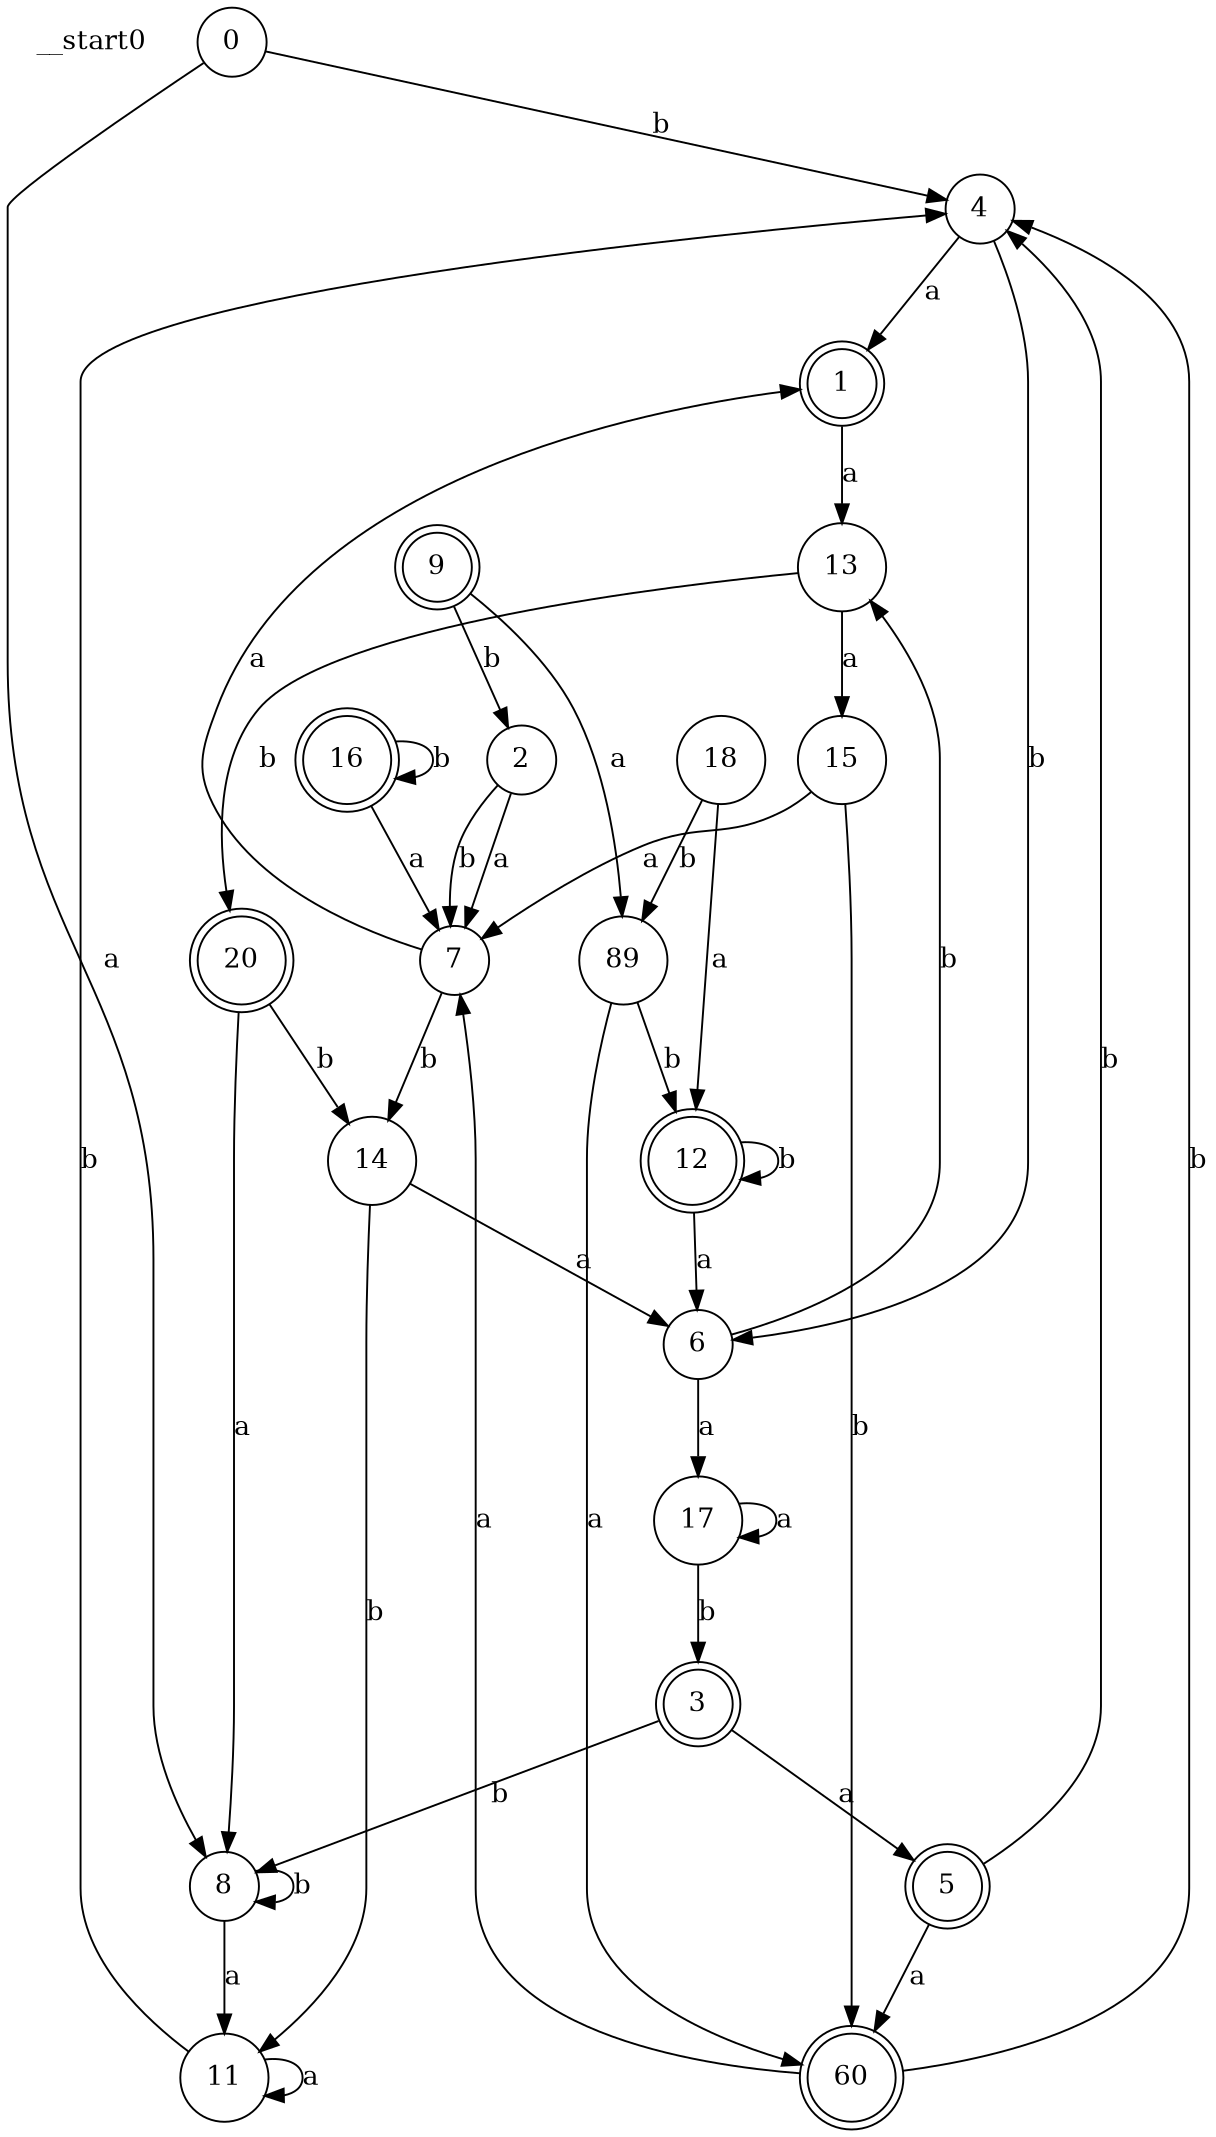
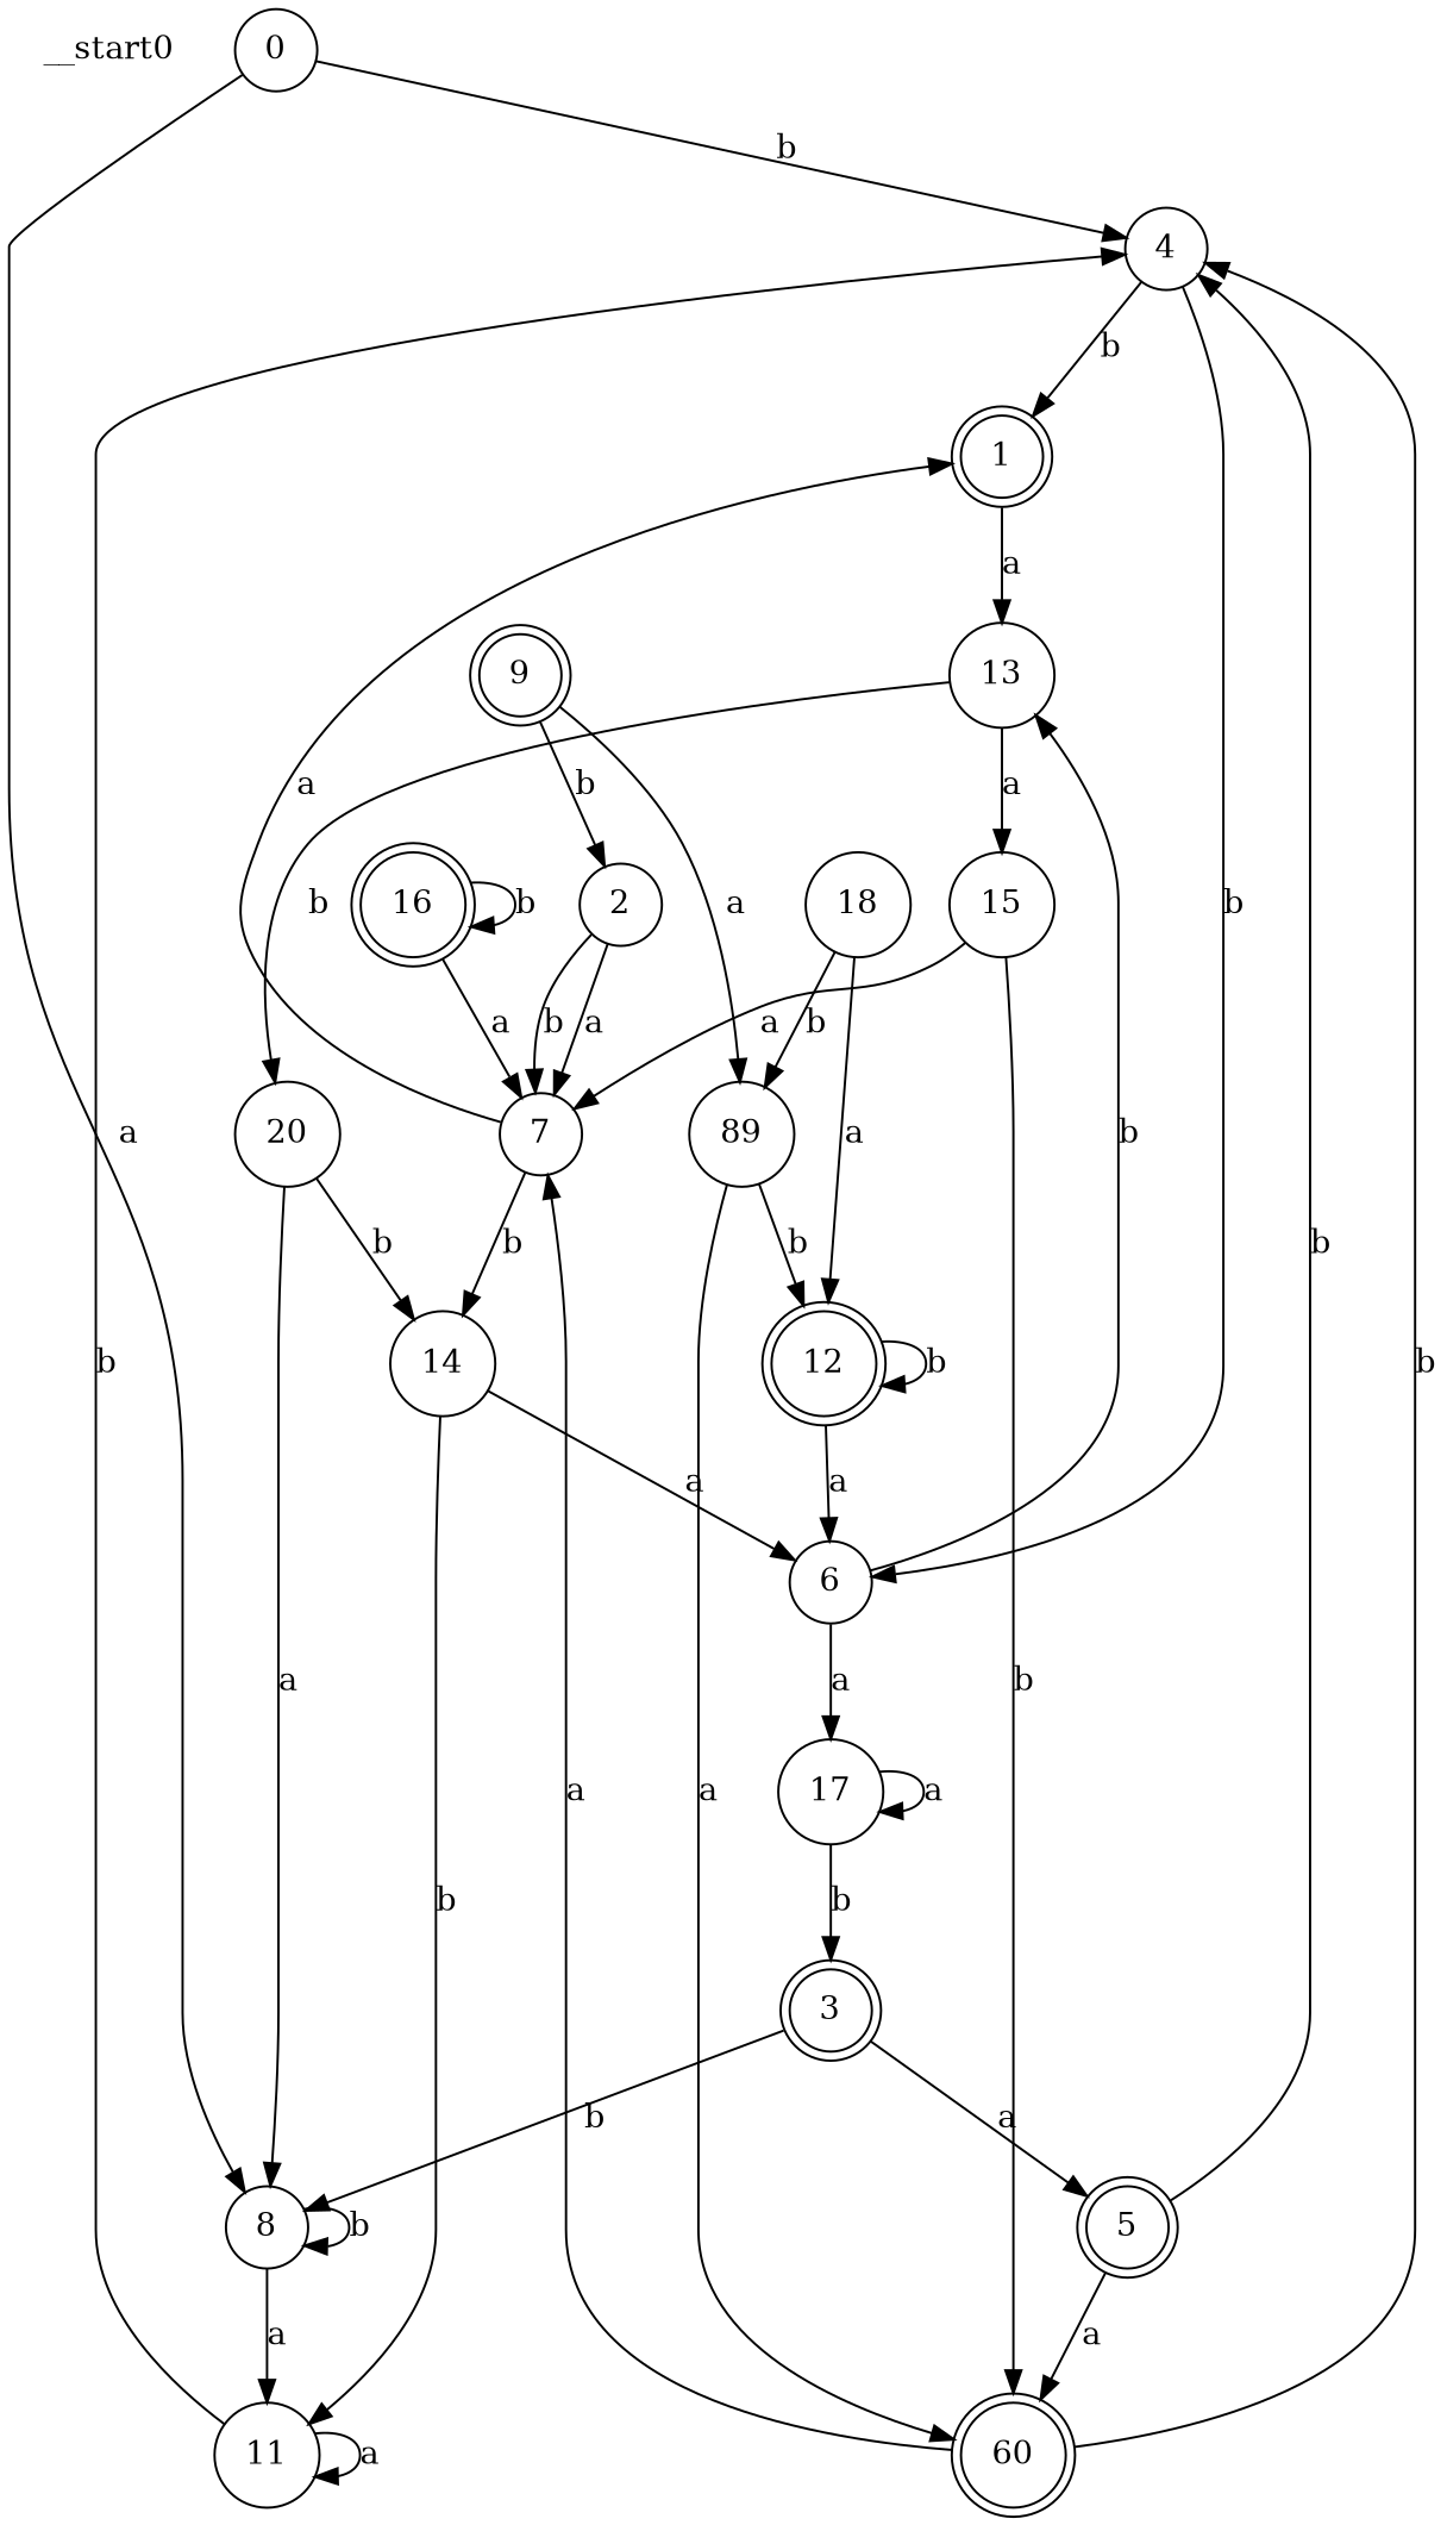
  digraph {
    fontname="DejaVu Serif"
    rankdir=TB
    node [fontname="DejaVu Serif" shape=circle color=black fillcolor=white style=filled]
    edge [fontname="DejaVu Serif"]
    __start0 [shape=none color="" fillcolor="" style=""]
    n2 [label=0]
    n3 [label=4]
    n4 [label=8]
    n5 [label=1 shape=doublecircle style="rounded,filled"]
    n6 [label=6]
    n7 [label=11]
    n8 [label=13]
    n9 [label=15]
-   n10 [label=20 shape=doublecircle style="rounded,filled"]
+   n10 [label=20 style="rounded,filled"]
    n11 [label=14]
    n12 [label=2 style="rounded,filled"]
    n13 [label=7]
    n14 [label=3 shape=doublecircle style="rounded,filled"]
    n15 [label=5 shape=doublecircle style="rounded,filled"]
    n16 [label=60 shape=doublecircle style="rounded,filled"]
    n17 [label=17]
    n18 [label=9 shape=doublecircle style="rounded,filled"]
    n19 [label=89]
    n20 [label=12 shape=doublecircle style="rounded,filled"]
    n21 [label=16 shape=doublecircle style="rounded,filled"]
    n22 [label=18]
    n2 -> n3 [label=b]
    n2 -> n4 [label=a]
-   n3 -> n5 [label=a]
+   n3 -> n5 [label=b]
    n3 -> n6 [label=b]
    n4 -> n4 [label=b]
    n4 -> n7 [label=a]
    n5 -> n8 [label=a]
    n6 -> n8 [label=b]
    n6 -> n17 [label=a]
    n7 -> n3 [label=b]
    n7 -> n7 [label=a]
    n8 -> n9 [label=a]
    n8 -> n10 [label=b]
    n9 -> n13 [label=a]
    n9 -> n16 [label=b]
    n10 -> n4 [label=a]
    n10 -> n11 [label=b]
    n11 -> n6 [label=a]
    n11 -> n7 [label=b]
    n12 -> n13 [label=a]
    n12 -> n13 [label=b]
    n13 -> n5 [label=a]
    n13 -> n11 [label=b]
    n14 -> n4 [label=b]
    n14 -> n15 [label=a]
    n15 -> n3 [label=b]
    n15 -> n16 [label=a]
    n16 -> n3 [label=b]
    n16 -> n13 [label=a]
    n17 -> n14 [label=b]
    n17 -> n17 [label=a]
    n18 -> n12 [label=b]
    n18 -> n19 [label=a]
    n19 -> n16 [label=a]
    n19 -> n20 [label=b]
    n20 -> n6 [label=a]
    n20 -> n20 [label=b]
    n21 -> n13 [label=a]
    n21 -> n21 [label=b]
    n22 -> n19 [label=b]
    n22 -> n20 [label=a]
  }
